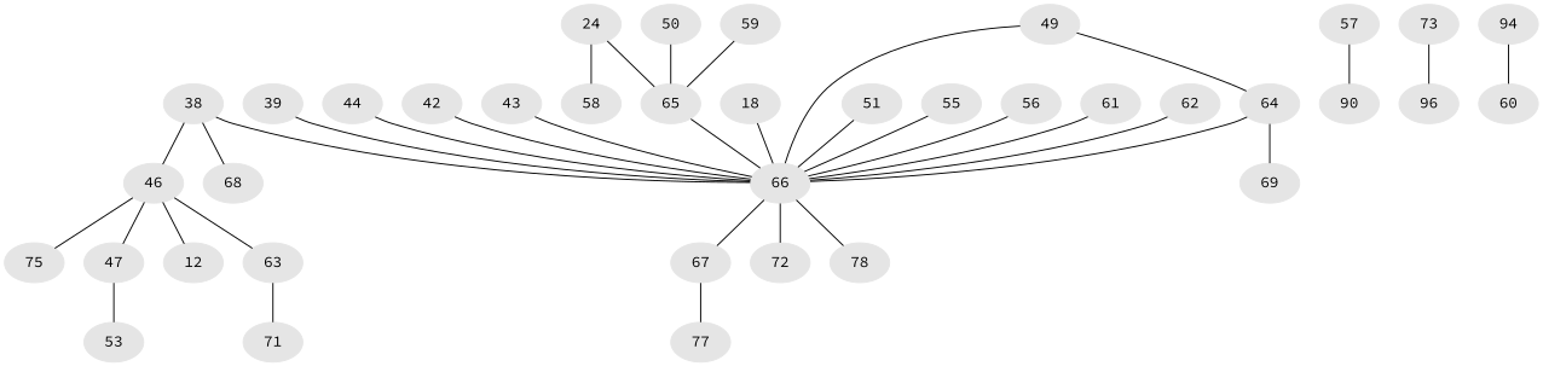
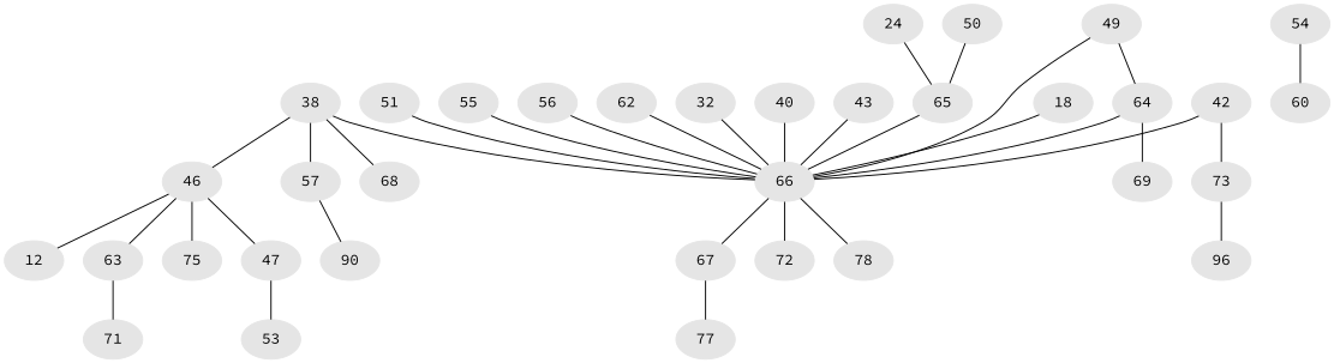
  graph {
    fontname="Source Code Pro"
    node [color=gray90 fontname="Source Code Pro" style=filled]
    edge [fontname="Source Code Pro"]
    38
    46
    57
    66 [super="+18+45+31+33+34+35+36+37"]
    68
    75
    47
    n8 [label=12]
    63
    n10 [label=90]
    67
    72
    78
-   39
-   40 [super="+29" label=44]
+   39 [label=32]
+   40 [super="+29"]
    42
    73
    n18 [label=96]
    43
    n20 [label=24]
-   58
    65 [super="+14+19+21+41+27+28"]
    53
    71
    n25 [label=18]
    49 [super="+25"]
    64
    69
    50
    51
-   54 [label=94]
+   54
    60
    55
    56 [super="+4+15+32"]
-   59
-   61
    62
    77
    38 -- 46
+   38 -- 57
    38 -- 66
    38 -- 68
    46 -- 75
    46 -- 47
    46 -- n8
    46 -- 63
    57 -- n10
    66 -- 67
    66 -- 72
    66 -- 78
    47 -- 53
    63 -- 71
    67 -- 77
    39 -- 66
    40 -- 66
    42 -- 66
+   42 -- 73
    73 -- n18
    43 -- 66
-   n20 -- 58
    n20 -- 65
    65 -- 66
    n25 -- 66
    49 -- 66
    49 -- 64
    64 -- 66
    64 -- 69
    50 -- 65
    51 -- 66
    54 -- 60
    55 -- 66
    56 -- 66
-   59 -- 65
-   61 -- 66
    62 -- 66
  }
